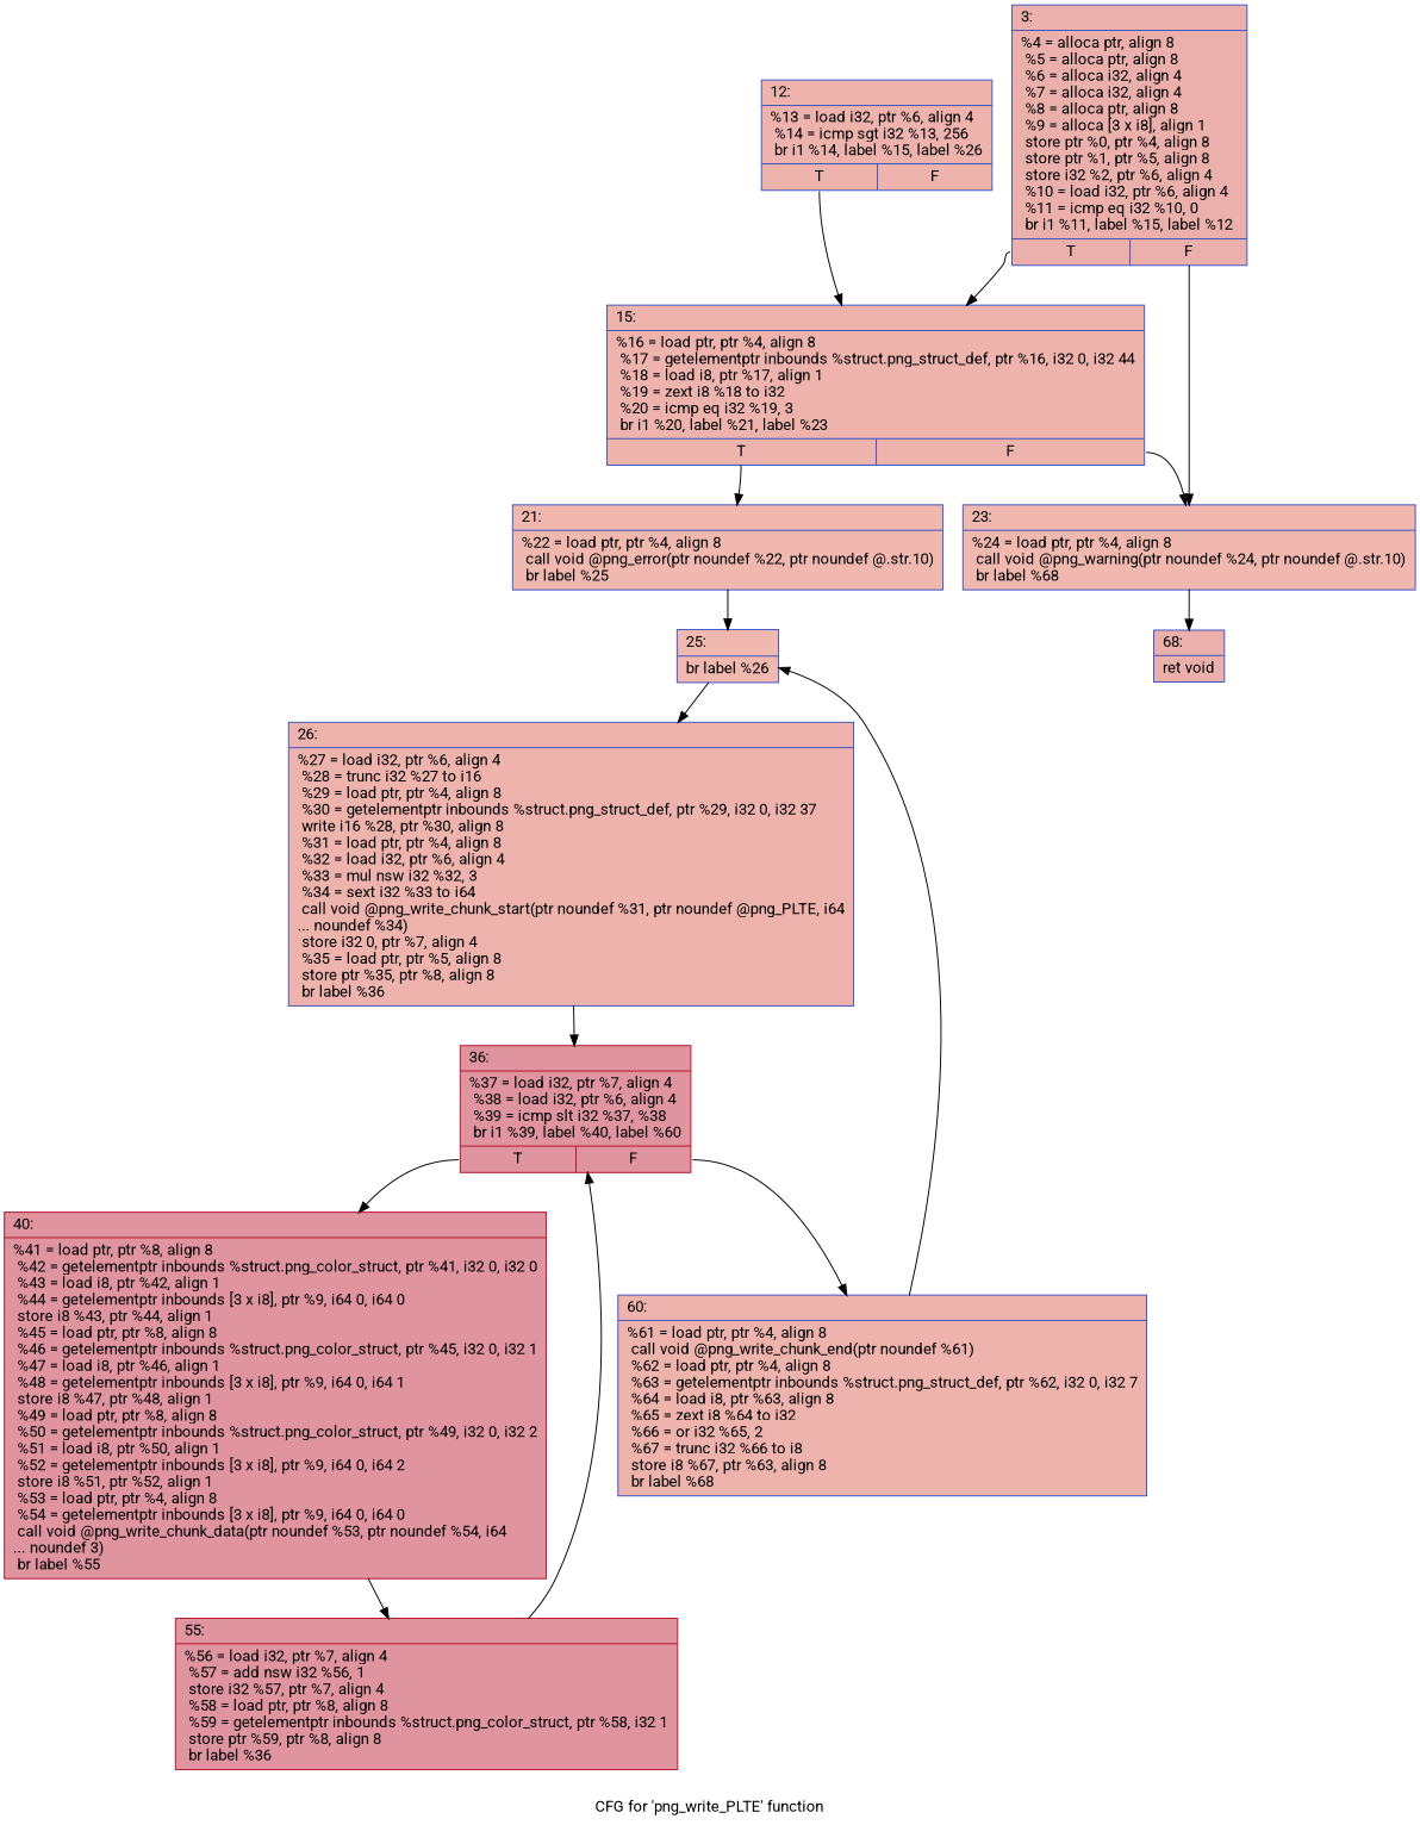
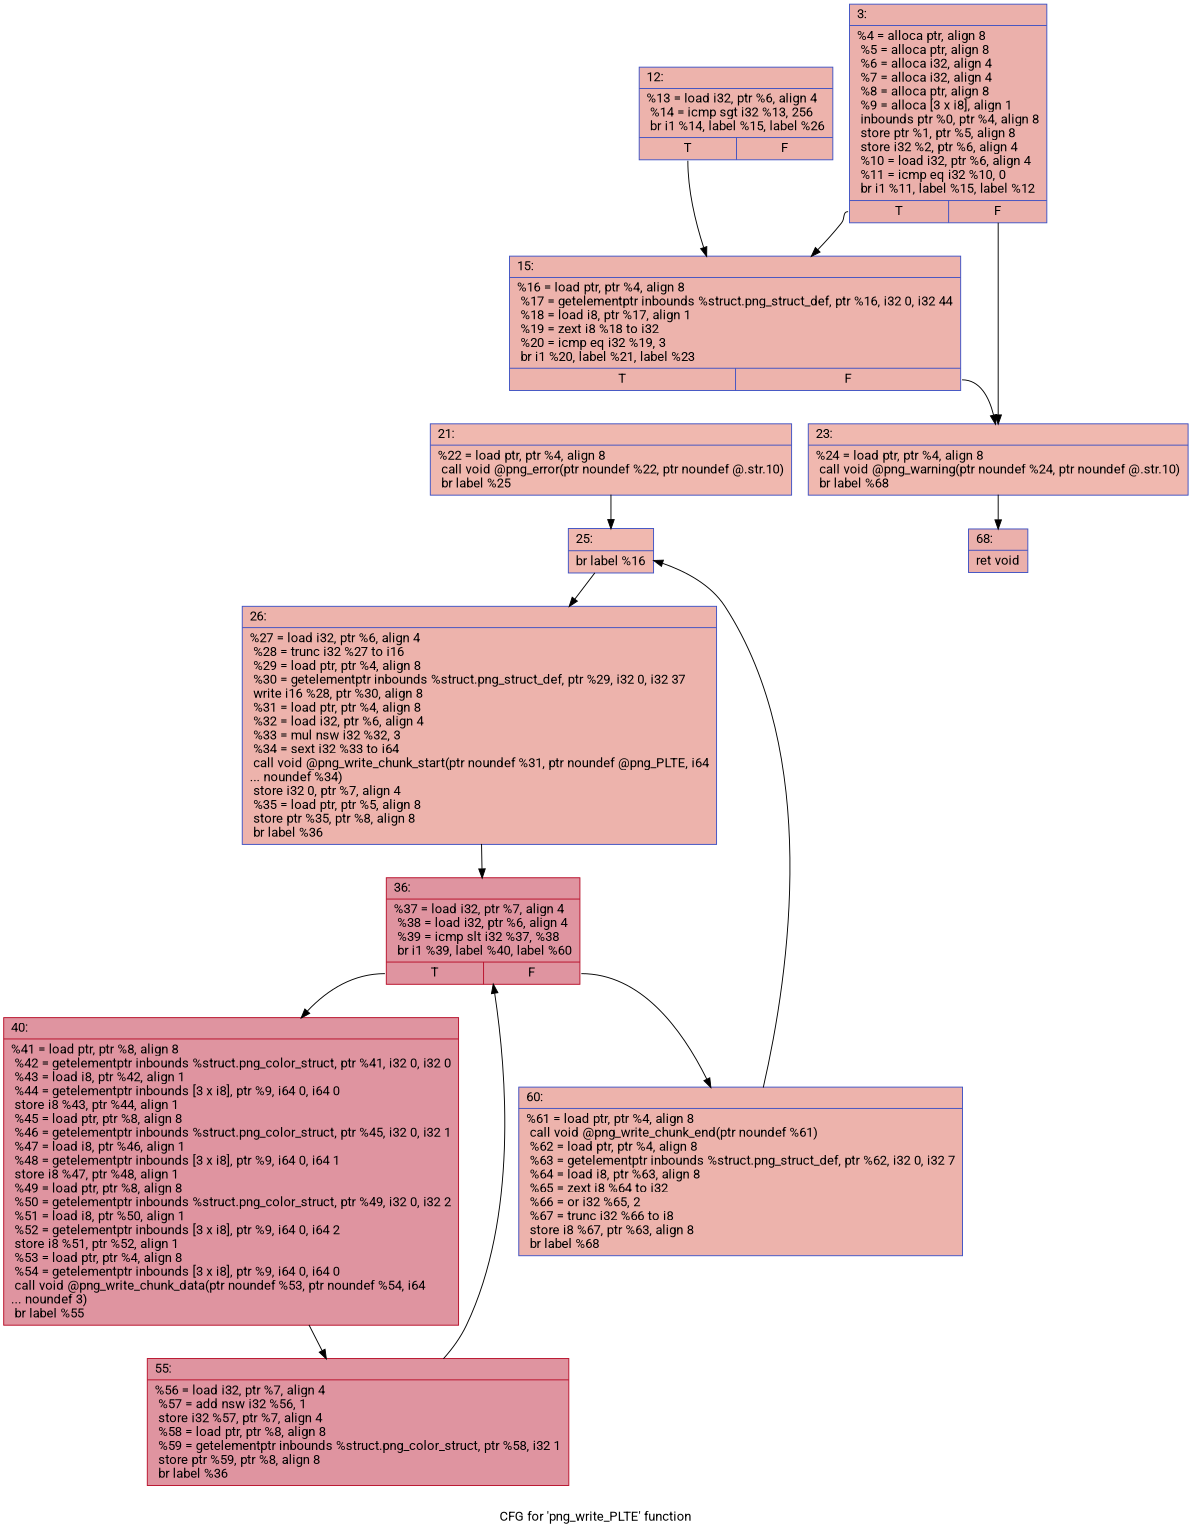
  digraph {
    fontname=Roboto
    label="CFG for 'png_write_PLTE' function"
    node [color="#3d50c3ff" fillcolor="#d6524470" fontname=Roboto shape=record style=filled]
    edge [fontname=Roboto]
-   n1 [fillcolor="#d24b4070" label="{3:\l|  %4 = alloca ptr, align 8\l  %5 = alloca ptr, align 8\l  %6 = alloca i32, align 4\l  %7 = alloca i32, align 4\l  %8 = alloca ptr, align 8\l  %9 = alloca [3 x i8], align 1\l  store ptr %0, ptr %4, align 8\l  store ptr %1, ptr %5, align 8\l  store i32 %2, ptr %6, align 4\l  %10 = load i32, ptr %6, align 4\l  %11 = icmp eq i32 %10, 0\l  br i1 %11, label %15, label %12\l|{<s0>T|<s1>F}}"]
+   n1 [fillcolor="#d24b4070" label="{3:\l|  %4 = alloca ptr, align 8\l  %5 = alloca ptr, align 8\l  %6 = alloca i32, align 4\l  %7 = alloca i32, align 4\l  %8 = alloca ptr, align 8\l  %9 = alloca [3 x i8], align 1\l  inbounds ptr %0, ptr %4, align 8\l  store ptr %1, ptr %5, align 8\l  store i32 %2, ptr %6, align 4\l  %10 = load i32, ptr %6, align 4\l  %11 = icmp eq i32 %10, 0\l  br i1 %11, label %15, label %12\l|{<s0>T|<s1>F}}"]
    n2 [label="{15:\l|  %16 = load ptr, ptr %4, align 8\l  %17 = getelementptr inbounds %struct.png_struct_def, ptr %16, i32 0, i32 44\l  %18 = load i8, ptr %17, align 1\l  %19 = zext i8 %18 to i32\l  %20 = icmp eq i32 %19, 3\l  br i1 %20, label %21, label %23\l|{<s0>T|<s1>F}}"]
    n3 [fillcolor="#dc5d4a70" label="{23:\l|  %24 = load ptr, ptr %4, align 8\l  call void @png_warning(ptr noundef %24, ptr noundef @.str.10)\l  br label %68\l}"]
    n4 [fillcolor="#dc5d4a70" label="{21:\l|  %22 = load ptr, ptr %4, align 8\l  call void @png_error(ptr noundef %22, ptr noundef @.str.10)\l  br label %25\l}"]
    n5 [label="{12:\l|  %13 = load i32, ptr %6, align 4\l  %14 = icmp sgt i32 %13, 256\l  br i1 %14, label %15, label %26\l|{<s0>T|<s1>F}}"]
-   n6 [fillcolor="#dc5d4a70" label="{25:\l|  br label %26\l}"]
+   n6 [fillcolor="#dc5d4a70" label="{25:\l|  br label %16\l}"]
    n7 [fillcolor="#d24b4070" label="{68:\l|  ret void\l}"]
    n8 [label="{26:\l|  %27 = load i32, ptr %6, align 4\l  %28 = trunc i32 %27 to i16\l  %29 = load ptr, ptr %4, align 8\l  %30 = getelementptr inbounds %struct.png_struct_def, ptr %29, i32 0, i32 37\l  write i16 %28, ptr %30, align 8\l  %31 = load ptr, ptr %4, align 8\l  %32 = load i32, ptr %6, align 4\l  %33 = mul nsw i32 %32, 3\l  %34 = sext i32 %33 to i64\l  call void @png_write_chunk_start(ptr noundef %31, ptr noundef @png_PLTE, i64\l... noundef %34)\l  store i32 0, ptr %7, align 4\l  %35 = load ptr, ptr %5, align 8\l  store ptr %35, ptr %8, align 8\l  br label %36\l}"]
    n9 [color="#b70d28ff" fillcolor="#b70d2870" label="{36:\l|  %37 = load i32, ptr %7, align 4\l  %38 = load i32, ptr %6, align 4\l  %39 = icmp slt i32 %37, %38\l  br i1 %39, label %40, label %60\l|{<s0>T|<s1>F}}"]
    n10 [color="#b70d28ff" fillcolor="#b70d2870" label="{40:\l|  %41 = load ptr, ptr %8, align 8\l  %42 = getelementptr inbounds %struct.png_color_struct, ptr %41, i32 0, i32 0\l  %43 = load i8, ptr %42, align 1\l  %44 = getelementptr inbounds [3 x i8], ptr %9, i64 0, i64 0\l  store i8 %43, ptr %44, align 1\l  %45 = load ptr, ptr %8, align 8\l  %46 = getelementptr inbounds %struct.png_color_struct, ptr %45, i32 0, i32 1\l  %47 = load i8, ptr %46, align 1\l  %48 = getelementptr inbounds [3 x i8], ptr %9, i64 0, i64 1\l  store i8 %47, ptr %48, align 1\l  %49 = load ptr, ptr %8, align 8\l  %50 = getelementptr inbounds %struct.png_color_struct, ptr %49, i32 0, i32 2\l  %51 = load i8, ptr %50, align 1\l  %52 = getelementptr inbounds [3 x i8], ptr %9, i64 0, i64 2\l  store i8 %51, ptr %52, align 1\l  %53 = load ptr, ptr %4, align 8\l  %54 = getelementptr inbounds [3 x i8], ptr %9, i64 0, i64 0\l  call void @png_write_chunk_data(ptr noundef %53, ptr noundef %54, i64\l... noundef 3)\l  br label %55\l}"]
    n11 [label="{60:\l|  %61 = load ptr, ptr %4, align 8\l  call void @png_write_chunk_end(ptr noundef %61)\l  %62 = load ptr, ptr %4, align 8\l  %63 = getelementptr inbounds %struct.png_struct_def, ptr %62, i32 0, i32 7\l  %64 = load i8, ptr %63, align 8\l  %65 = zext i8 %64 to i32\l  %66 = or i32 %65, 2\l  %67 = trunc i32 %66 to i8\l  store i8 %67, ptr %63, align 8\l  br label %68\l}"]
    n12 [color="#b70d28ff" fillcolor="#b70d2870" label="{55:\l|  %56 = load i32, ptr %7, align 4\l  %57 = add nsw i32 %56, 1\l  store i32 %57, ptr %7, align 4\l  %58 = load ptr, ptr %8, align 8\l  %59 = getelementptr inbounds %struct.png_color_struct, ptr %58, i32 1\l  store ptr %59, ptr %8, align 8\l  br label %36\l}"]
    n1 -> n2 [tailport=s0]
    n1 -> n3 [tailport=s1]
    n2 -> n3 [tailport=s1]
-   n2 -> n4 [tailport=s0]
    n3 -> n7
    n4 -> n6
    n5 -> n2 [tailport=s0]
    n6 -> n8
    n8 -> n9
    n9 -> n10 [tailport=s0]
    n9 -> n11 [tailport=s1]
    n10 -> n12
    n11 -> n6
    n12 -> n9
  }
